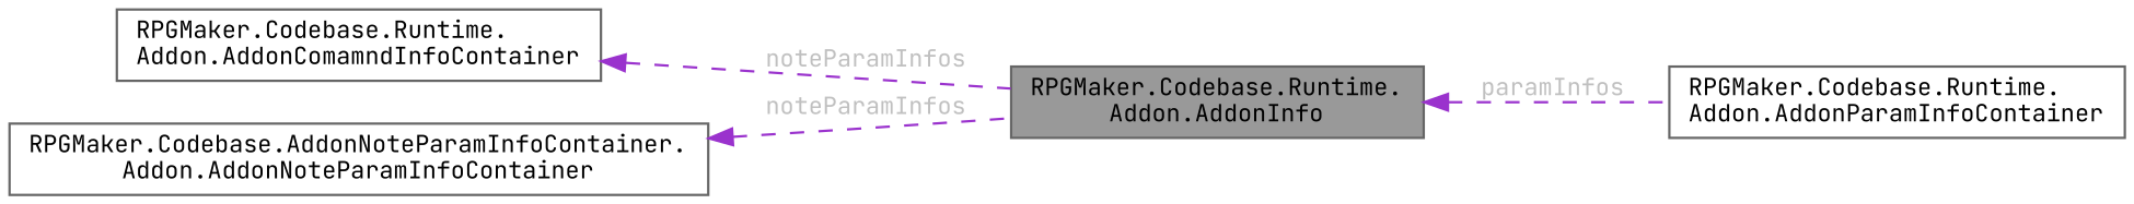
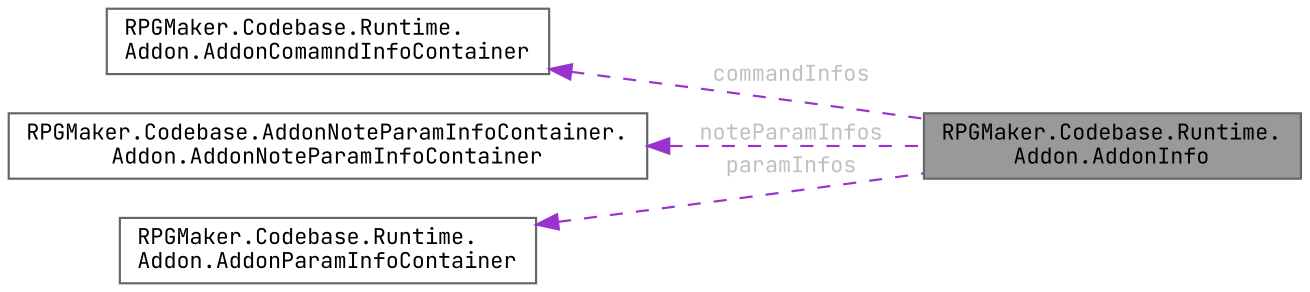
  digraph {
    fontname="JetBrains Mono"
    rankdir=LR
    node [color=gray40 fillcolor=white fontname="JetBrains Mono" fontsize=10 shape=box style=filled]
    edge [color=darkorchid3 dir=back fontcolor=grey fontname="JetBrains Mono" fontsize=10 labelfontname=Helvetica labelfontsize=10 style=dashed]
    n1 [fillcolor=grey60 fontcolor=black height=0.2 label="RPGMaker.Codebase.Runtime.\lAddon.AddonInfo" width=0.4]
    n2 [height=0.2 label="RPGMaker.Codebase.Runtime.\lAddon.AddonComamndInfoContainer" width=0.4]
    n3 [height=0.2 label="RPGMaker.Codebase.AddonNoteParamInfoContainer.\lAddon.AddonNoteParamInfoContainer" width=0.4]
    n4 [height=0.2 label="RPGMaker.Codebase.Runtime.\lAddon.AddonParamInfoContainer" width=0.4]
-   n2 -> n1 [label=" noteParamInfos"]
+   n2 -> n1 [label=" commandInfos"]
    n3 -> n1 [label=" noteParamInfos"]
-   n1 -> n4 [label=" paramInfos"]
+   n4 -> n1 [label=" paramInfos"]
  }
